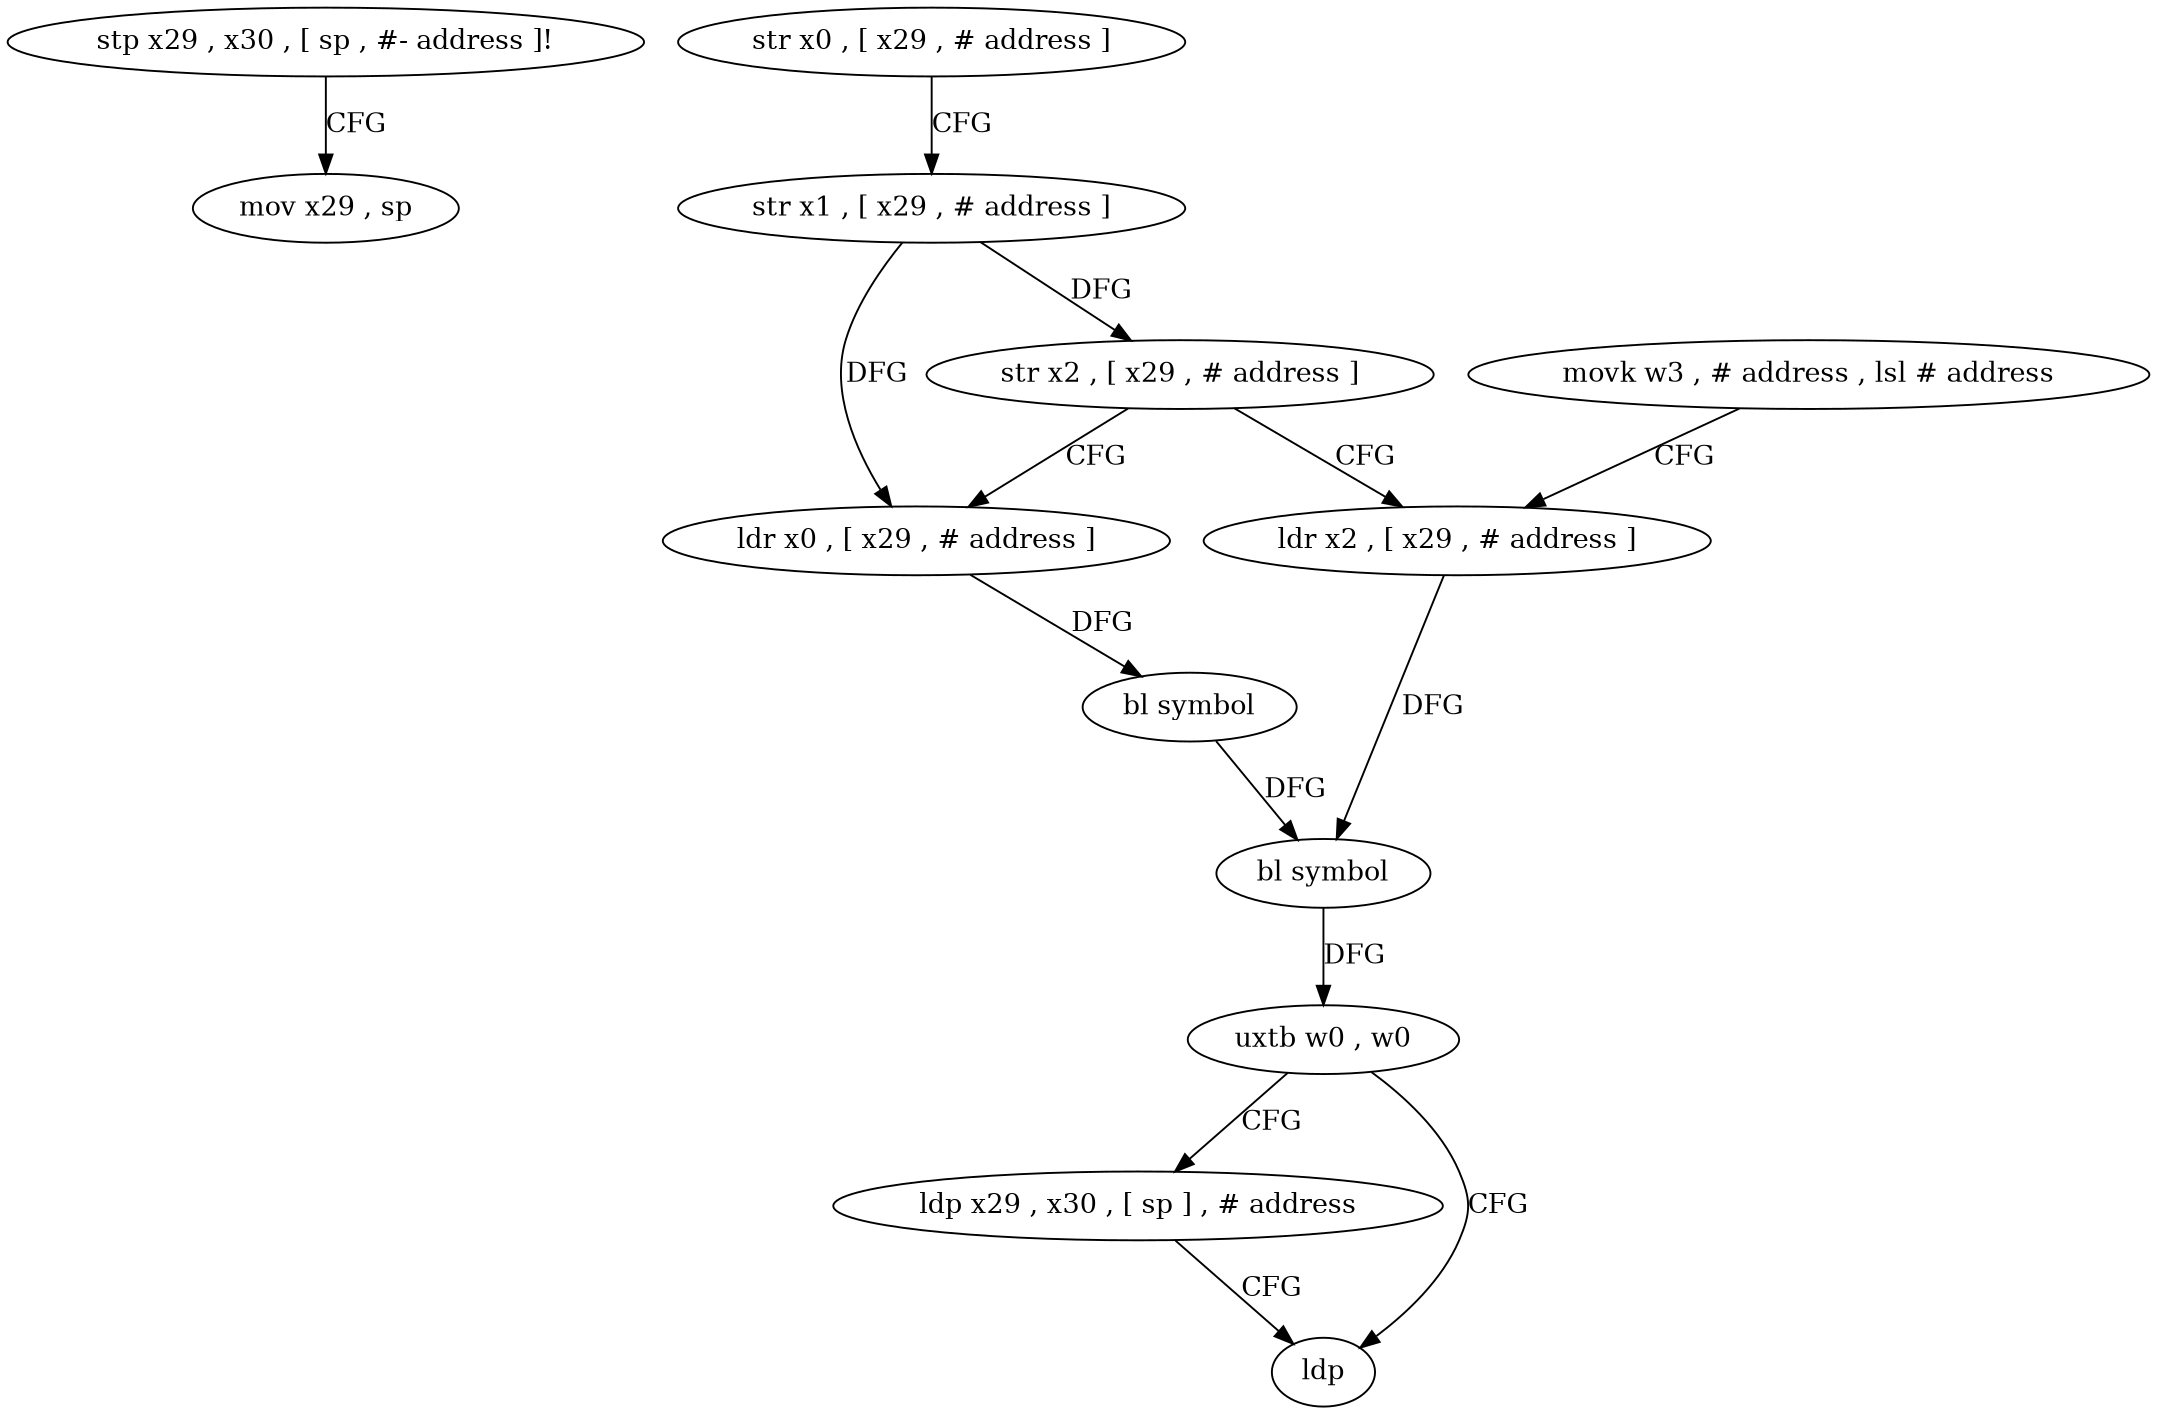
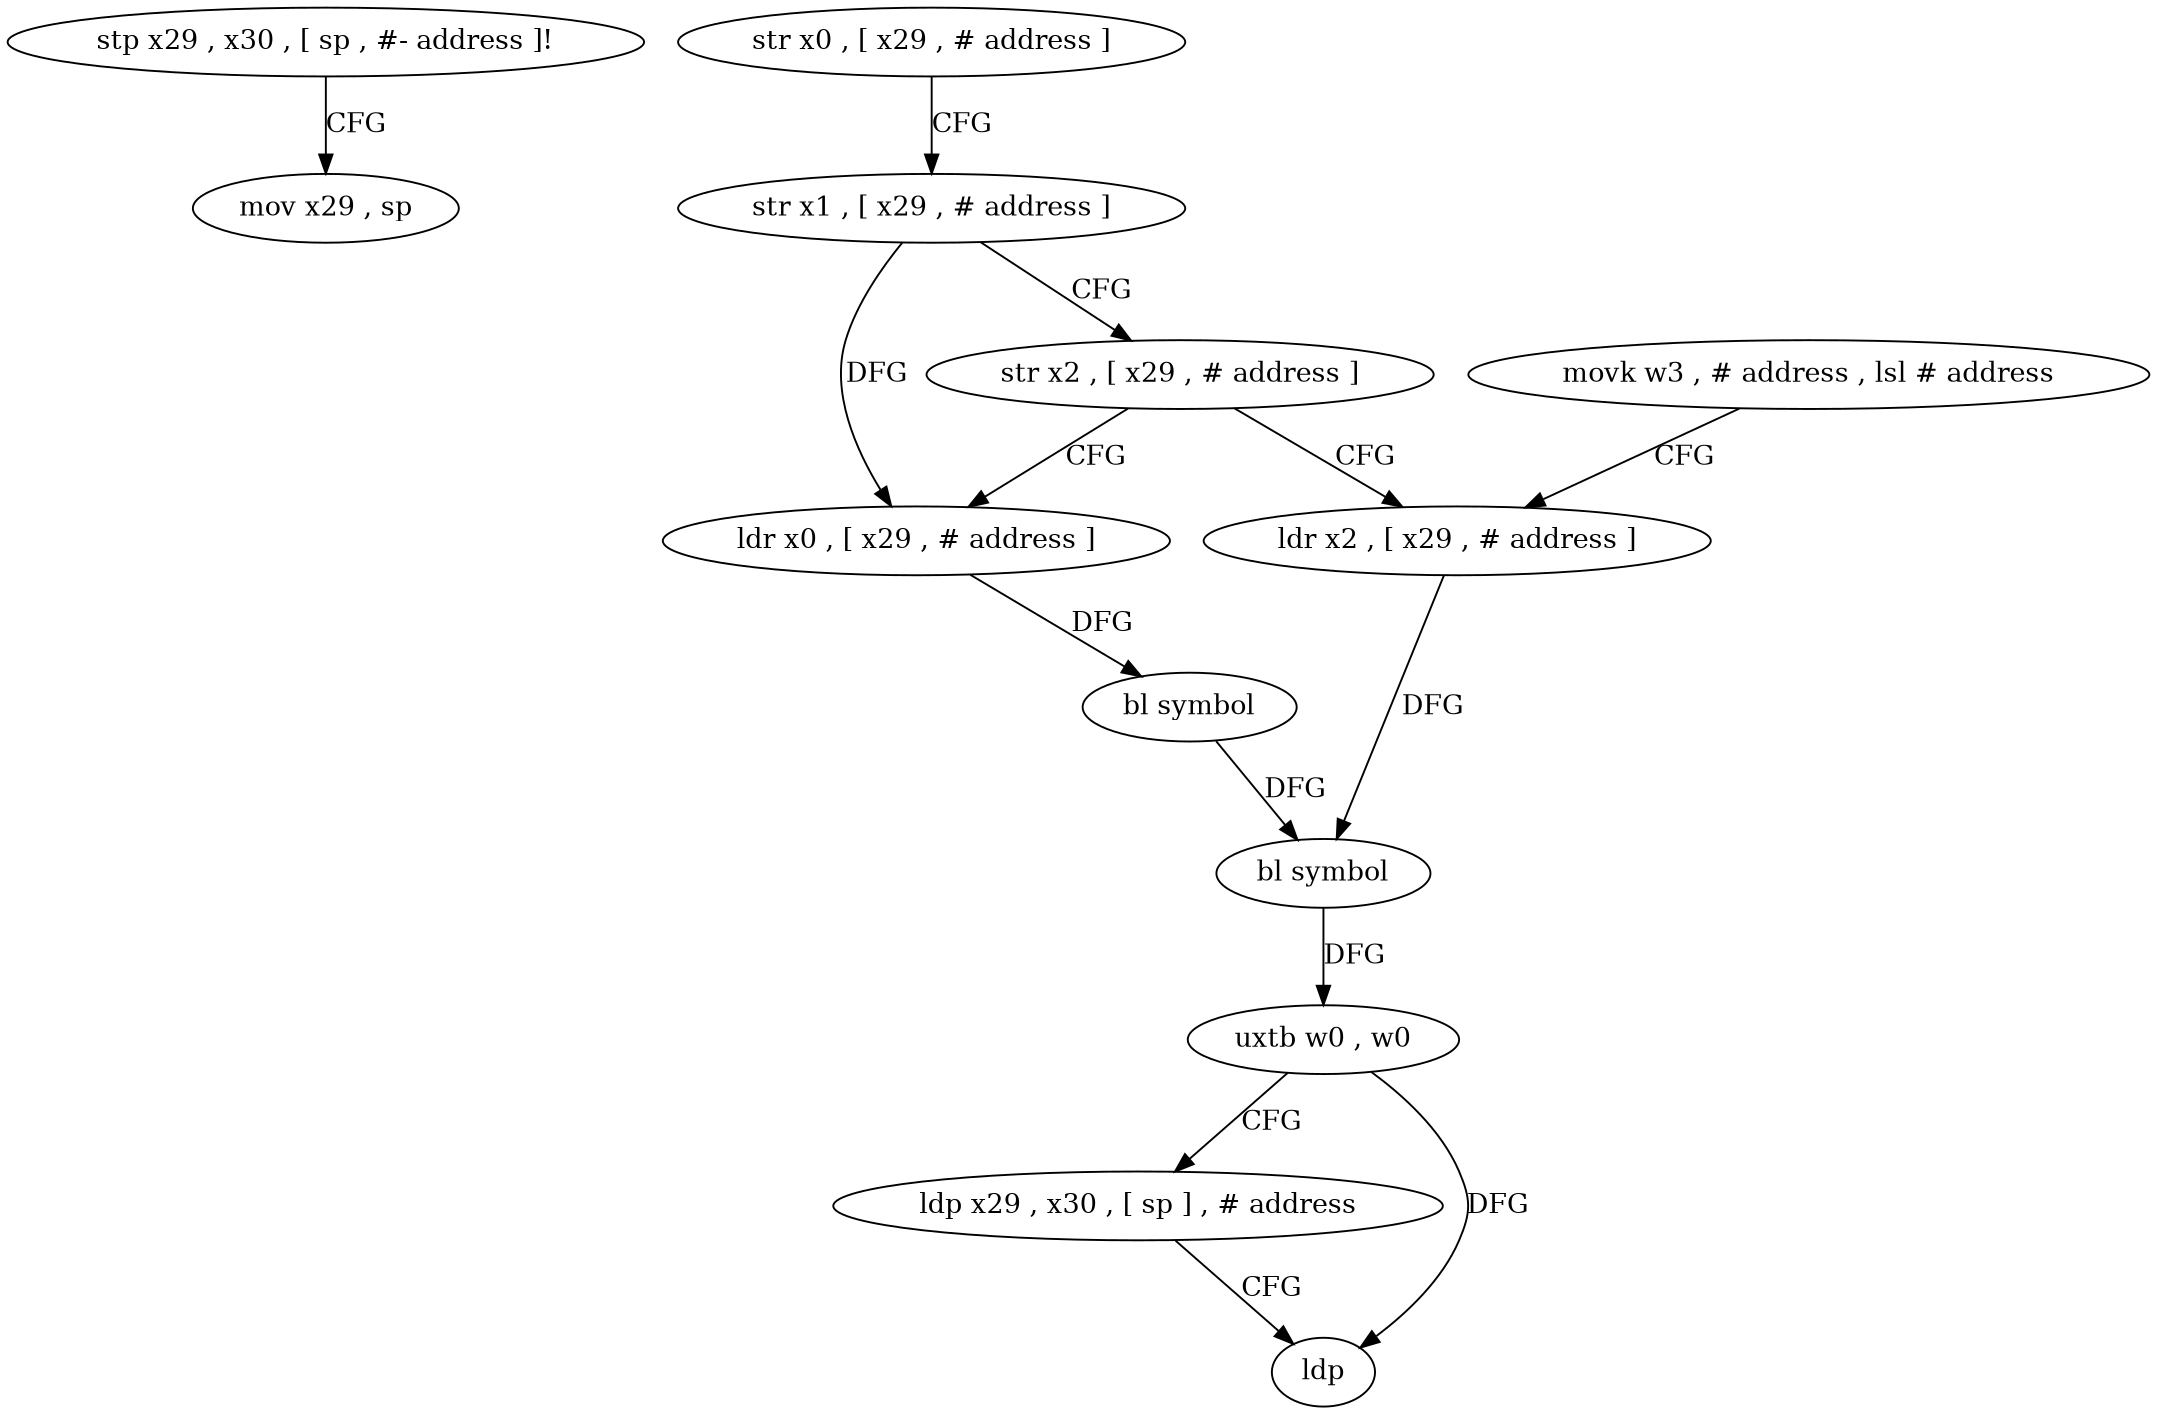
  digraph {
    n1 [label="stp x29 , x30 , [ sp , #- address ]!"]
    n2 [label="mov x29 , sp"]
    n3 [label="str x0 , [ x29 , # address ]"]
    n4 [label="str x1 , [ x29 , # address ]"]
    n5 [label="str x2 , [ x29 , # address ]"]
    n6 [label="ldr x0 , [ x29 , # address ]"]
    n7 [label="ldr x2 , [ x29 , # address ]"]
    n8 [label="bl symbol"]
    n9 [label="bl symbol"]
    n10 [label="uxtb w0 , w0"]
    n11 [label="movk w3 , # address , lsl # address"]
    n12 [label="ldp x29 , x30 , [ sp ] , # address"]
    n13 [label=ldp]
    n1 -> n2 [label=CFG]
    n3 -> n4 [label=CFG]
-   n4 -> n5 [label=DFG]
+   n4 -> n5 [label=CFG]
    n4 -> n6 [label=DFG]
    n5 -> n6 [label=CFG]
    n5 -> n7 [label=CFG]
    n6 -> n8 [label=DFG]
    n7 -> n9 [label=DFG]
    n8 -> n9 [label=DFG]
    n9 -> n10 [label=DFG]
    n10 -> n12 [label=CFG]
-   n10 -> n13 [label=CFG]
+   n10 -> n13 [label=DFG]
    n11 -> n7 [label=CFG]
    n12 -> n13 [label=CFG]
  }
